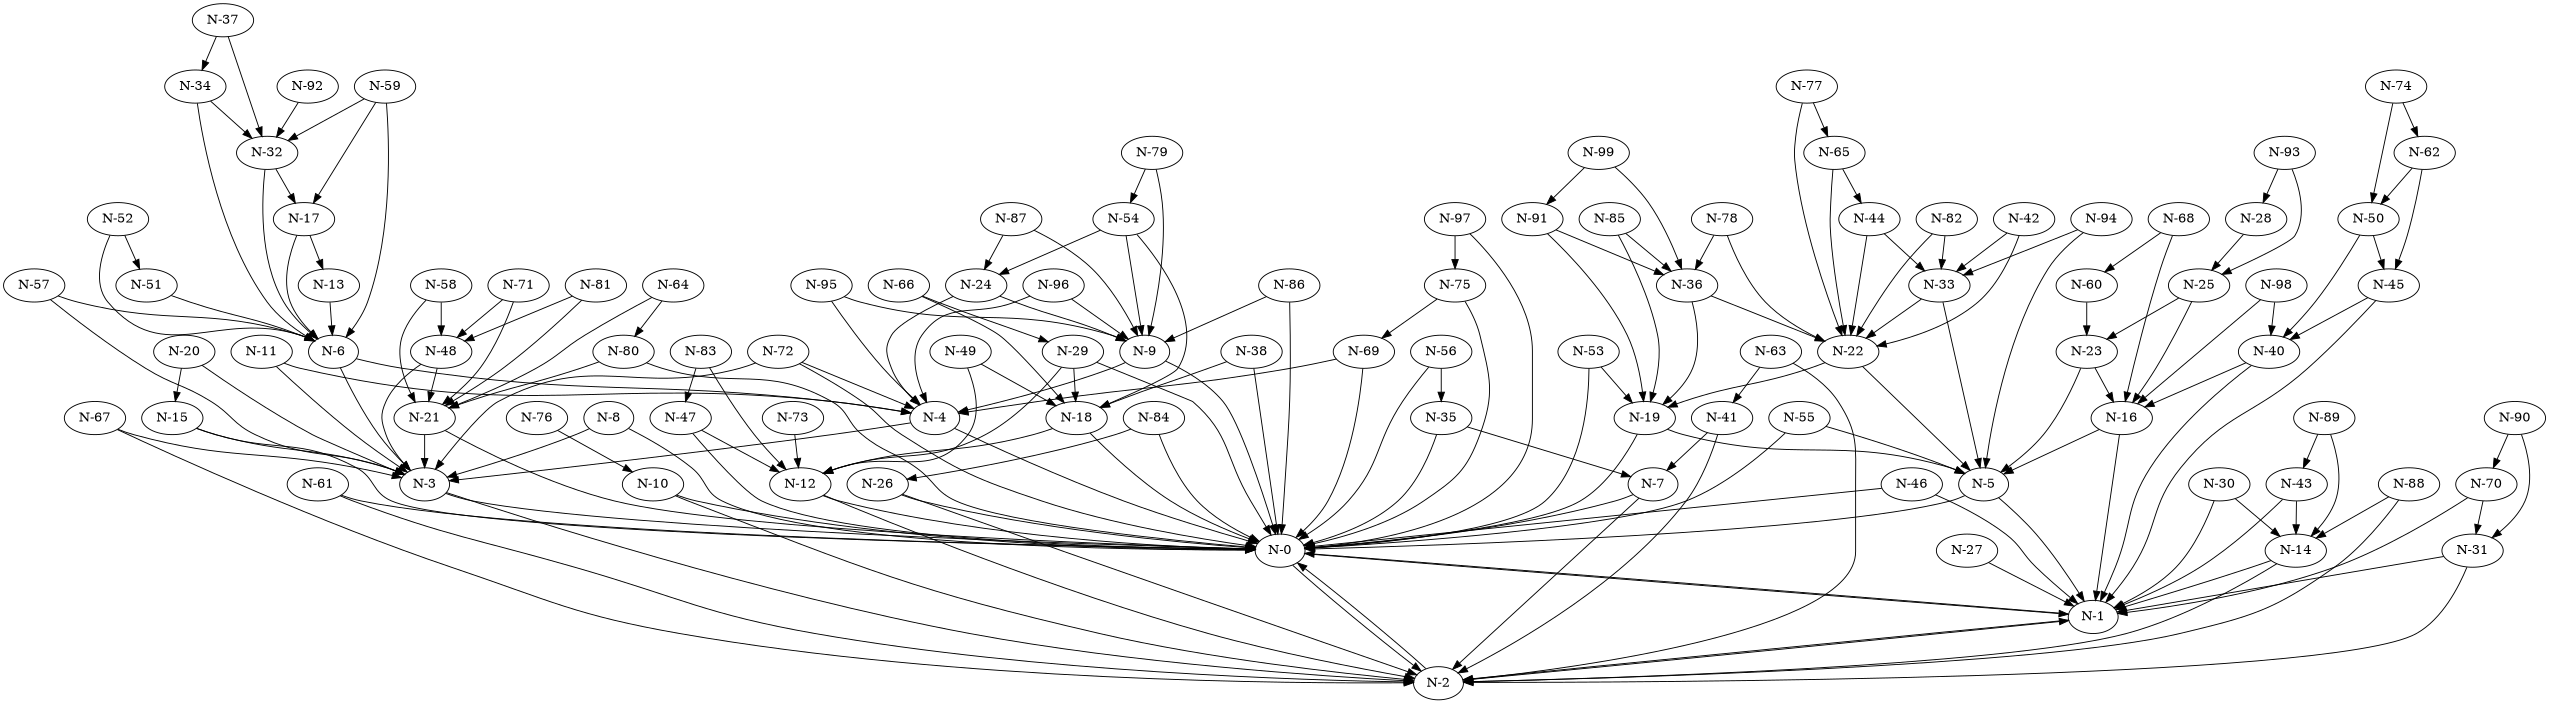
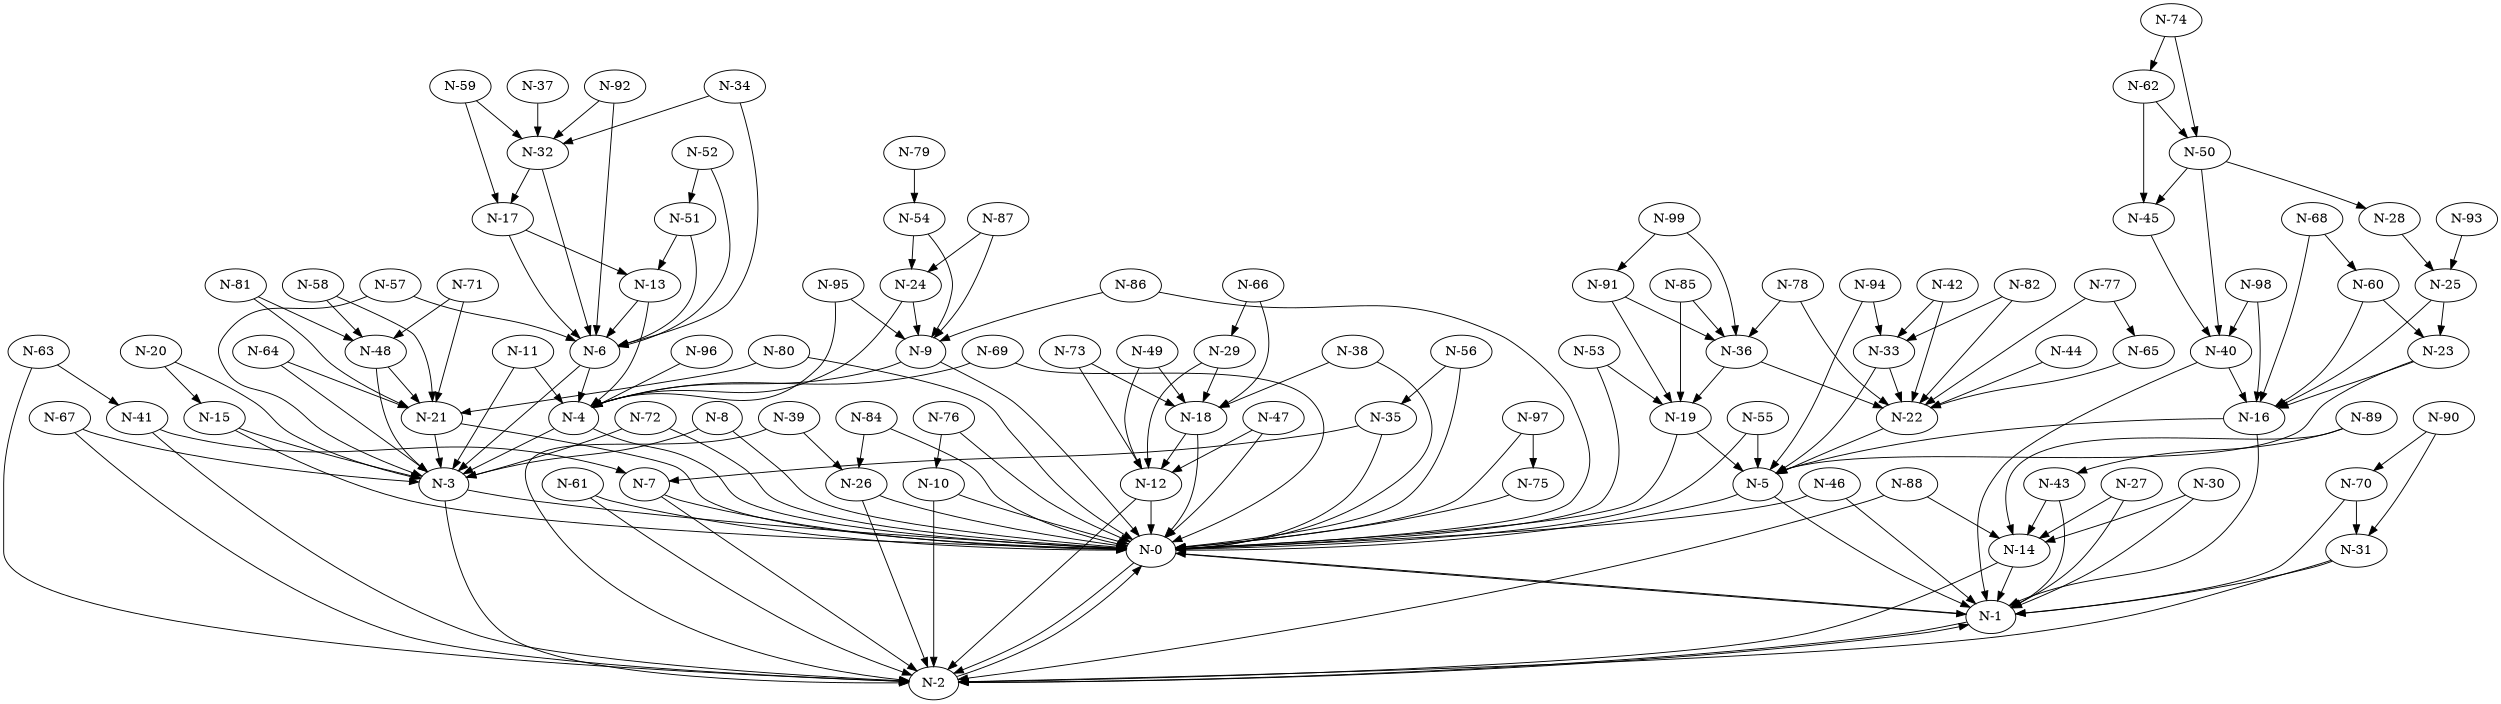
  digraph {
    "N-0"
    "N-1"
    "N-2"
    "N-3"
    "N-4"
    "N-5"
    "N-6"
    "N-7"
    "N-8"
    "N-9"
    "N-10"
    "N-11"
    "N-12"
    "N-13"
    "N-14"
    "N-15"
    "N-16"
    "N-17"
    "N-18"
    "N-19"
    "N-20"
    "N-21"
    "N-22"
    "N-23"
    "N-24"
    "N-25"
    "N-26"
    "N-27"
    "N-28"
    "N-29"
    "N-30"
    "N-31"
    "N-32"
    "N-33"
    "N-34"
    "N-35"
    "N-36"
    "N-37"
    "N-38"
+   "N-39"
    "N-40"
    "N-41"
    "N-42"
    "N-43"
    "N-44"
    "N-45"
    "N-46"
    "N-47"
    "N-48"
    "N-49"
    "N-50"
    "N-51"
    "N-52"
    "N-53"
    "N-54"
    "N-55"
    "N-56"
    "N-57"
    "N-58"
    "N-59"
    "N-60"
    "N-61"
    "N-62"
    "N-63"
    "N-64"
    "N-65"
    "N-66"
    "N-67"
    "N-68"
    "N-69"
    "N-70"
    "N-71"
    "N-72"
    "N-73"
    "N-74"
    "N-75"
    "N-76"
    "N-77"
    "N-78"
    "N-79"
    "N-80"
    "N-81"
    "N-82"
-   "N-83"
    "N-84"
    "N-85"
    "N-86"
    "N-87"
    "N-88"
    "N-89"
    "N-90"
    "N-91"
    "N-92"
    "N-93"
    "N-94"
    "N-95"
    "N-96"
    "N-97"
    "N-98"
    "N-99"
    "N-0" -> "N-1"
    "N-0" -> "N-2"
    "N-1" -> "N-0"
    "N-1" -> "N-2"
    "N-2" -> "N-0"
    "N-2" -> "N-1"
    "N-3" -> "N-0"
    "N-3" -> "N-2"
    "N-4" -> "N-0"
    "N-4" -> "N-3"
    "N-5" -> "N-0"
    "N-5" -> "N-1"
    "N-6" -> "N-3"
    "N-6" -> "N-4"
    "N-7" -> "N-0"
    "N-7" -> "N-2"
    "N-8" -> "N-0"
    "N-8" -> "N-3"
    "N-9" -> "N-0"
    "N-9" -> "N-4"
    "N-10" -> "N-0"
    "N-10" -> "N-2"
    "N-11" -> "N-3"
    "N-11" -> "N-4"
    "N-12" -> "N-0"
    "N-12" -> "N-2"
-   "N-72" -> "N-4"
+   "N-13" -> "N-4"
    "N-13" -> "N-6"
    "N-14" -> "N-1"
    "N-14" -> "N-2"
    "N-15" -> "N-0"
    "N-15" -> "N-3"
    "N-16" -> "N-1"
    "N-16" -> "N-5"
    "N-17" -> "N-6"
    "N-17" -> "N-13"
    "N-18" -> "N-0"
    "N-18" -> "N-12"
    "N-19" -> "N-0"
    "N-19" -> "N-5"
    "N-20" -> "N-3"
    "N-20" -> "N-15"
    "N-21" -> "N-0"
    "N-21" -> "N-3"
    "N-22" -> "N-5"
-   "N-22" -> "N-19"
    "N-23" -> "N-5"
    "N-23" -> "N-16"
    "N-24" -> "N-4"
    "N-24" -> "N-9"
    "N-25" -> "N-16"
    "N-25" -> "N-23"
    "N-26" -> "N-0"
    "N-26" -> "N-2"
    "N-27" -> "N-1"
+   "N-27" -> "N-14"
    "N-28" -> "N-25"
    "N-29" -> "N-12"
    "N-29" -> "N-18"
    "N-30" -> "N-1"
    "N-30" -> "N-14"
    "N-31" -> "N-1"
    "N-31" -> "N-2"
    "N-32" -> "N-6"
    "N-32" -> "N-17"
    "N-33" -> "N-5"
    "N-33" -> "N-22"
    "N-34" -> "N-6"
    "N-34" -> "N-32"
    "N-35" -> "N-0"
    "N-35" -> "N-7"
    "N-36" -> "N-19"
    "N-36" -> "N-22"
    "N-37" -> "N-32"
-   "N-37" -> "N-34"
    "N-38" -> "N-0"
    "N-38" -> "N-18"
+   "N-39" -> "N-2"
+   "N-39" -> "N-26"
    "N-40" -> "N-1"
    "N-40" -> "N-16"
    "N-41" -> "N-2"
    "N-41" -> "N-7"
    "N-42" -> "N-22"
    "N-42" -> "N-33"
    "N-43" -> "N-1"
    "N-43" -> "N-14"
    "N-44" -> "N-22"
-   "N-44" -> "N-33"
-   "N-45" -> "N-1"
    "N-45" -> "N-40"
    "N-46" -> "N-0"
    "N-46" -> "N-1"
    "N-47" -> "N-0"
    "N-47" -> "N-12"
    "N-48" -> "N-3"
    "N-48" -> "N-21"
    "N-49" -> "N-12"
    "N-49" -> "N-18"
    "N-50" -> "N-40"
    "N-50" -> "N-45"
    "N-51" -> "N-6"
+   "N-51" -> "N-13"
    "N-52" -> "N-6"
    "N-52" -> "N-51"
    "N-53" -> "N-0"
    "N-53" -> "N-19"
    "N-54" -> "N-9"
    "N-54" -> "N-24"
    "N-55" -> "N-0"
    "N-55" -> "N-5"
    "N-56" -> "N-0"
    "N-56" -> "N-35"
    "N-57" -> "N-3"
    "N-57" -> "N-6"
    "N-58" -> "N-21"
    "N-58" -> "N-48"
    "N-59" -> "N-17"
    "N-59" -> "N-32"
+   "N-60" -> "N-16"
    "N-60" -> "N-23"
    "N-61" -> "N-0"
    "N-61" -> "N-2"
    "N-62" -> "N-45"
    "N-62" -> "N-50"
    "N-63" -> "N-2"
    "N-63" -> "N-41"
-   "N-64" -> "N-80"
+   "N-64" -> "N-3"
    "N-64" -> "N-21"
    "N-65" -> "N-22"
-   "N-65" -> "N-44"
    "N-66" -> "N-18"
    "N-66" -> "N-29"
    "N-67" -> "N-2"
    "N-67" -> "N-3"
    "N-68" -> "N-16"
    "N-68" -> "N-60"
    "N-69" -> "N-0"
    "N-69" -> "N-4"
    "N-70" -> "N-1"
    "N-70" -> "N-31"
    "N-71" -> "N-21"
    "N-71" -> "N-48"
    "N-72" -> "N-0"
    "N-72" -> "N-3"
    "N-73" -> "N-12"
-   "N-54" -> "N-18"
+   "N-73" -> "N-18"
    "N-74" -> "N-50"
    "N-74" -> "N-62"
    "N-75" -> "N-0"
-   "N-75" -> "N-69"
-   "N-29" -> "N-0"
+   "N-76" -> "N-0"
    "N-76" -> "N-10"
    "N-77" -> "N-22"
    "N-77" -> "N-65"
    "N-78" -> "N-22"
    "N-78" -> "N-36"
-   "N-79" -> "N-9"
    "N-79" -> "N-54"
    "N-80" -> "N-0"
    "N-80" -> "N-21"
    "N-81" -> "N-21"
    "N-81" -> "N-48"
    "N-82" -> "N-22"
    "N-82" -> "N-33"
-   "N-83" -> "N-12"
-   "N-83" -> "N-47"
    "N-84" -> "N-0"
    "N-84" -> "N-26"
    "N-85" -> "N-19"
    "N-85" -> "N-36"
    "N-86" -> "N-0"
    "N-86" -> "N-9"
    "N-87" -> "N-9"
    "N-87" -> "N-24"
    "N-88" -> "N-2"
    "N-88" -> "N-14"
    "N-89" -> "N-14"
    "N-89" -> "N-43"
    "N-90" -> "N-31"
    "N-90" -> "N-70"
    "N-91" -> "N-19"
    "N-91" -> "N-36"
-   "N-59" -> "N-6"
+   "N-92" -> "N-6"
    "N-92" -> "N-32"
    "N-93" -> "N-25"
-   "N-93" -> "N-28"
+   "N-50" -> "N-28"
    "N-94" -> "N-5"
    "N-94" -> "N-33"
    "N-95" -> "N-4"
    "N-95" -> "N-9"
    "N-96" -> "N-4"
-   "N-96" -> "N-9"
    "N-97" -> "N-0"
    "N-97" -> "N-75"
    "N-98" -> "N-16"
    "N-98" -> "N-40"
    "N-99" -> "N-36"
    "N-99" -> "N-91"
  }
